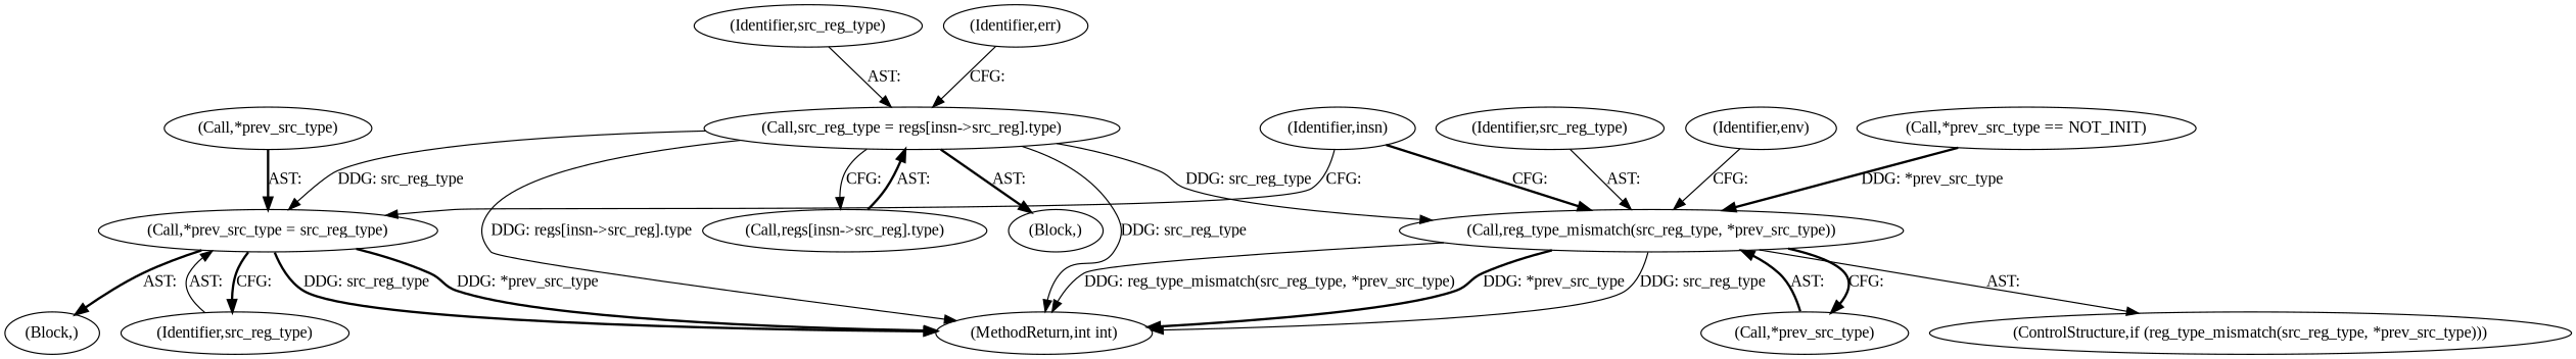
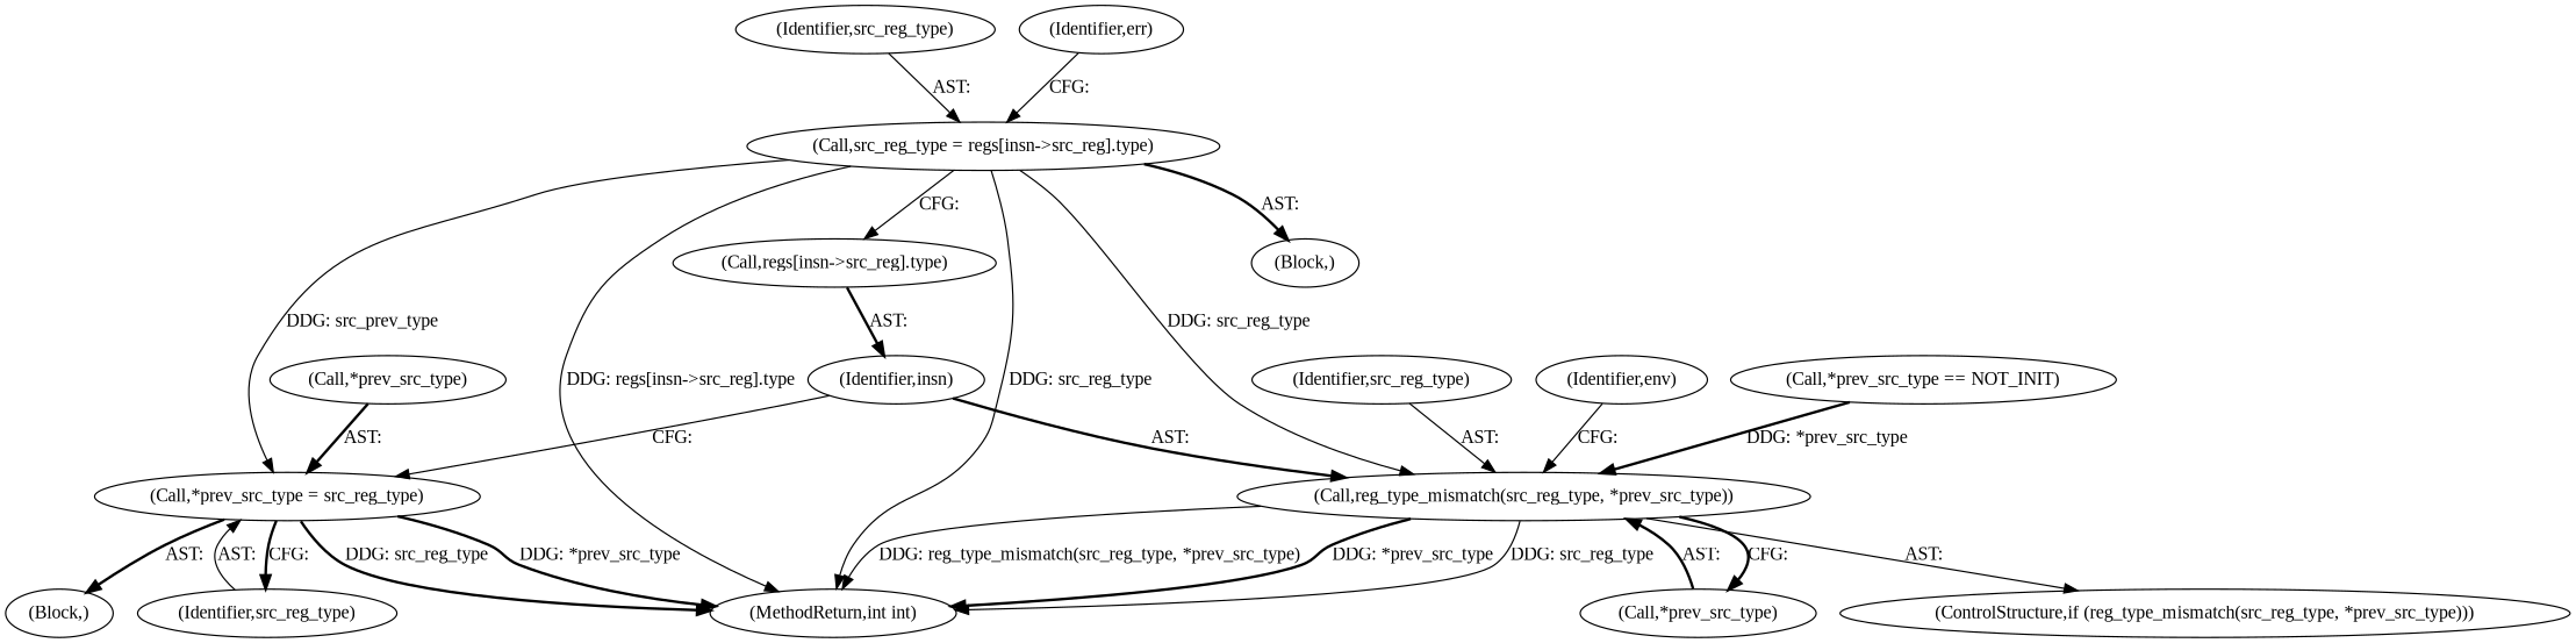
  digraph {
    fontname="Liberation Serif"
    node [fontname="Liberation Serif"]
    edge [fontname="Liberation Serif" style=solid]
    n1 [label="(Call,src_reg_type = regs[insn->src_reg].type)"]
    n2 [label="(Call,*prev_src_type = src_reg_type)"]
    n3 [label="(Call,reg_type_mismatch(src_reg_type, *prev_src_type))"]
    n4 [label="(Call,regs[insn->src_reg].type)"]
    n5 [label="(MethodReturn,int int)"]
    n6 [label="(Block,)"]
    n7 [label="(Block,)"]
    n8 [label="(Identifier,src_reg_type)"]
    n9 [label="(Call,*prev_src_type)"]
    n10 [label="(ControlStructure,if (reg_type_mismatch(src_reg_type, *prev_src_type)))"]
    n11 [label="(Identifier,src_reg_type)"]
    n12 [label="(Identifier,insn)"]
    n13 [label="(Identifier,src_reg_type)"]
    n14 [label="(Identifier,err)"]
    n15 [label="(Identifier,env)"]
    n16 [label="(Call,*prev_src_type)"]
    n17 [label="(Call,*prev_src_type == NOT_INIT)"]
-   n1 -> n2 [label="DDG: src_reg_type"]
+   n1 -> n2 [label="DDG: src_prev_type"]
    n1 -> n3 [label="DDG: src_reg_type"]
    n1 -> n4 [label="CFG: "]
    n1 -> n5 [label="DDG: regs[insn->src_reg].type"]
    n1 -> n5 [label="DDG: src_reg_type"]
    n1 -> n6 [label="AST: " style=bold]
    n2 -> n5 [label="DDG: src_reg_type" style=bold]
    n2 -> n5 [label="DDG: *prev_src_type" style=bold]
    n2 -> n7 [label="AST: " style=bold]
    n2 -> n8 [label="CFG: " style=bold]
    n3 -> n5 [label="DDG: reg_type_mismatch(src_reg_type, *prev_src_type)"]
    n3 -> n5 [label="DDG: *prev_src_type" style=bold]
    n3 -> n5 [label="DDG: src_reg_type"]
    n3 -> n9 [label="CFG: " style=bold]
    n3 -> n10 [label="AST: "]
-   n4 -> n1 [label="AST: " style=bold]
+   n4 -> n12 [label="AST: " style=bold]
    n8 -> n2 [label="AST: "]
    n9 -> n3 [label="AST: " style=bold]
    n11 -> n1 [label="AST: "]
    n12 -> n2 [label="CFG: "]
-   n12 -> n3 [label="CFG: " style=bold]
+   n12 -> n3 [label="AST: " style=bold]
    n13 -> n3 [label="AST: "]
    n14 -> n1 [label="CFG: "]
    n15 -> n3 [label="CFG: "]
    n16 -> n2 [label="AST: " style=bold]
    n17 -> n3 [label="DDG: *prev_src_type" style=bold]
  }
